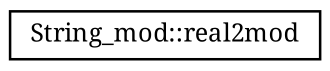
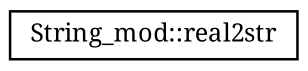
  digraph {
    rankdir=LR
    fontname="Noto Serif"
-   n1 [color=black fillcolor=white fontname="Noto Serif" fontsize=10 height=0.2 label="String_mod::real2mod" shape=record style=filled width=0.4]
+   n1 [color=black fillcolor=white fontname="Noto Serif" fontsize=10 height=0.2 label="String_mod::real2str" shape=record style=filled width=0.4]
  }
